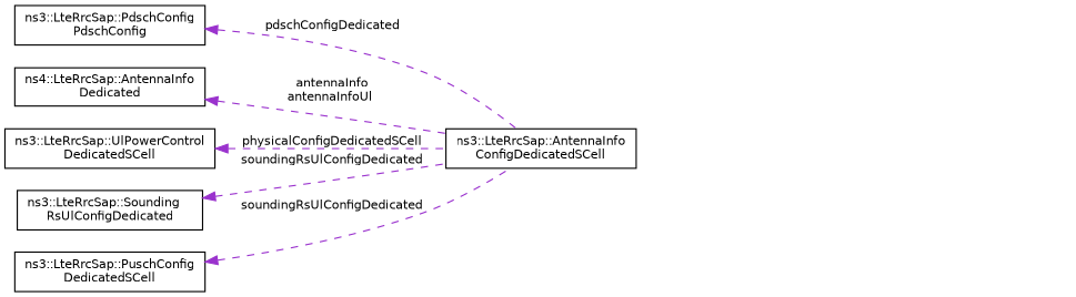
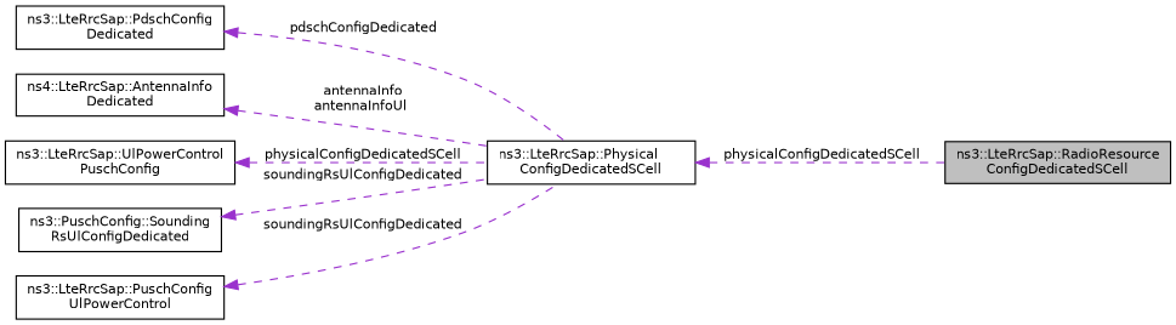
  digraph {
    rankdir=LR
    node [color=black fillcolor=white fontname=Helvetica fontsize=10 shape=record style=filled]
    edge [color=darkorchid3 dir=back fontname=Helvetica fontsize=10 labelfontname=Helvetica labelfontsize=10 style=dashed]
-   n2 [height=0.2 label="ns3::LteRrcSap::AntennaInfo\lConfigDedicatedSCell" width=0.4]
-   n3 [height=0.2 label="ns3::LteRrcSap::PdschConfig\lPdschConfig" width=0.4]
+   n1 [fillcolor=grey75 fontcolor=black height=0.2 label="ns3::LteRrcSap::RadioResource\lConfigDedicatedSCell" width=0.4]
+   n2 [height=0.2 label="ns3::LteRrcSap::Physical\lConfigDedicatedSCell" width=0.4]
+   n3 [height=0.2 label="ns3::LteRrcSap::PdschConfig\lDedicated" width=0.4]
    n4 [height=0.2 label="ns4::LteRrcSap::AntennaInfo\lDedicated" width=0.4]
-   n5 [height=0.2 label="ns3::LteRrcSap::UlPowerControl\lDedicatedSCell" width=0.4]
-   n6 [height=0.2 label="ns3::LteRrcSap::Sounding\lRsUlConfigDedicated" width=0.4]
-   n7 [height=0.2 label="ns3::LteRrcSap::PuschConfig\lDedicatedSCell" width=0.4]
+   n5 [height=0.2 label="ns3::LteRrcSap::UlPowerControl\lPuschConfig" width=0.4]
+   n6 [height=0.2 label="ns3::PuschConfig::Sounding\lRsUlConfigDedicated" width=0.4]
+   n7 [height=0.2 label="ns3::LteRrcSap::PuschConfig\lUlPowerControl" width=0.4]
+   n2 -> n1 [label=" physicalConfigDedicatedSCell"]
    n3 -> n2 [label=" pdschConfigDedicated"]
    n4 -> n2 [label=" antennaInfo\nantennaInfoUl"]
    n5 -> n2 [label=" physicalConfigDedicatedSCell"]
    n6 -> n2 [label=" soundingRsUlConfigDedicated"]
    n7 -> n2 [label=" soundingRsUlConfigDedicated"]
  }
